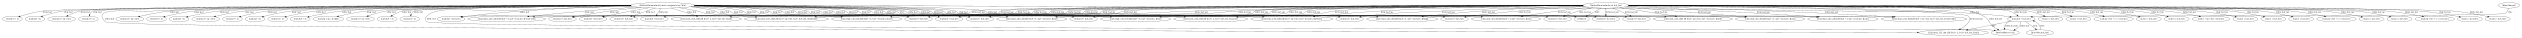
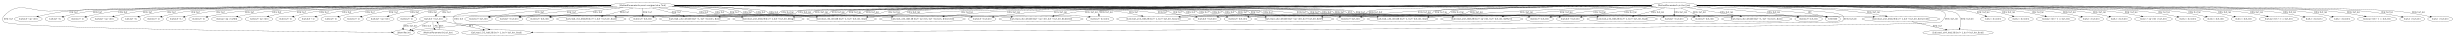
  digraph {
    fontname="IBM Plex Sans"
    node [fontname="IBM Plex Sans"]
    edge [fontname="IBM Plex Sans"]
    n1 [label="(Call,buf + buf_len)"]
    n2 [label="(Call,read_i32_leb128 (buf + 1, buf + buf_len, &val))"]
-   n3 [label="(MethodReturn,int)"]
-   n4 [label="(Identifier,buf_len)"]
+   n3 [label="(Identifier,int)"]
+   n4 [label="(MethodParameterIn,buf_len)"]
    n5 [label="(MethodParameterIn,const unsigned char *buf)"]
    n6 [label="(Call,buf + buf_len)"]
    n7 [label="(Call,buf + buf_len)"]
    n8 [label="(Call,buf + buf_len)"]
    n9 [label="(Call,read_i64_leb128 (buf + 1, buf + buf_len, &val))"]
    n10 [label="(Call,buf + buf_len)"]
    n11 [label="(Call,buf + op->len)"]
    n12 [label="(Call,buf + 1)"]
    n13 [label="(Call,buf + 1)"]
    n14 [label="(Call,read_u64_leb128 (buf + 1, buf + buf_len, &val))"]
    n15 [label="(Call,read_u32_leb128 (buf + 1, buf + buf_len, &val))"]
    n16 [label="(Call,read_u32_leb128 (buf + 1, buf + buf_len, &flag))"]
    n17 [label="(Call,read_i32_leb128 (buf + 1, buf + buf_len, &val))"]
    n18 [label="(Call,buf + op->len)"]
    n19 [label="(Call,read_u32_leb128 (buf + op->len, buf + buf_len, &reserved))"]
    n20 [label="(Call,buf + 1)"]
    n21 [label="(Call,buf + 1)"]
    n22 [label="(Call,buf + buf_len)"]
    n23 [label="(Call,buf + 1)"]
    n24 [label="(Call,read_u32_leb128 (buf + op->len, buf + buf_len, &table[i]))"]
    n25 [label="(Call,buf + 1)"]
    n26 [label="(Call,buf + buf_len)"]
    n27 [label="(Call,op->op = buf[0])"]
    n28 [label="(Call,read_u32_leb128 (buf + 1, buf + buf_len, &count))"]
    n29 [label="(Call,buf + buf_len)"]
    n30 [label="(Call,buf + op->len)"]
    n31 [label="(Call,buf + buf_len)"]
    n32 [label="(Call,read_u32_leb128 (buf + op->len, buf + buf_len, &def))"]
    n33 [label="(Call,buf + 1)"]
    n34 [label="(Call,read_u32_leb128 (buf + 1, buf + buf_len, &reserved))"]
    n35 [label="(Call,buf + buf_len)"]
    n36 [label="(Call,read_u32_leb128 (buf + 1, buf + buf_len, &val))"]
    n37 [label="(Call,buf + 1)"]
    n38 [label="(Call,read_u32_leb128 (buf + op->len, buf + buf_len, &offset))"]
    n39 [label="(Call,buf + 1)"]
    n40 [label="(Call,buf + 1)"]
    n41 [label="(Call,buf + op->len)"]
    n42 [label="(Call,buf + buf_len)"]
    n43 [label="(Call,buf + buf_len)"]
    n44 [label="(Call,read_u32_leb128 (buf + 1, buf + buf_len, &val))"]
    n45 [label="(Call,buf + buf_len)"]
    n46 [label="(Call,buf + buf_len)"]
    n47 [label="(Call,buf + 1)"]
    n48 [label="(Call,read_u32_leb128 (buf + 1, buf + buf_len, &val))"]
    n49 [label="(Call,buf + buf_len)"]
    1000100
    n51 [label="(MethodParameterIn,int buf_len)"]
    n52 [label="(Call,n < buf_len)"]
    n53 [label="(Call,n < buf_len)"]
    n54 [label="(Call,op->len + n <= buf_len)"]
    n55 [label="(Call,n < buf_len)"]
    n56 [label="(Call,n < buf_len)"]
    n57 [label="(Call,n + op->len < buf_len)"]
    n58 [label="(Call,n < buf_len)"]
    n59 [label="(Call,n < buf_len)"]
    n60 [label="(Call,n < buf_len)"]
    n61 [label="(Call,op->len + n <= buf_len)"]
    n62 [label="(Call,n < buf_len)"]
    n63 [label="(Call,n < buf_len)"]
    n64 [label="(Call,op->len + n <= buf_len)"]
    n65 [label="(Call,n < buf_len)"]
    n66 [label="(Call,n < buf_len)"]
-   n67 [label="(Identifier,val)"]
    n1 -> n2 [label="AST: "]
    n1 -> n3 [label="DDG: buf_len"]
    n1 -> n3 [label="DDG: buf"]
    n1 -> n4 [label="CFG: "]
    n4 -> n1 [label="AST: "]
    n5 -> n1 [label="DDG: buf"]
    n5 -> n2 [label="DDG: buf"]
    n5 -> n3 [label="DDG: buf"]
    n5 -> n6 [label="DDG: buf"]
    n5 -> n7 [label="DDG: buf"]
    n5 -> n8 [label="DDG: buf"]
    n5 -> n9 [label="DDG: buf"]
    n5 -> n10 [label="DDG: buf"]
    n5 -> n11 [label="DDG: buf"]
    n5 -> n12 [label="DDG: buf"]
    n5 -> n13 [label="DDG: buf"]
-   n5 -> n14 [label="DDG: buf"]
+   n34 -> n14 [label="DDG: buf"]
    n5 -> n15 [label="DDG: buf"]
    n5 -> n16 [label="DDG: buf"]
    n5 -> n17 [label="DDG: buf"]
    n5 -> n18 [label="DDG: buf"]
    n5 -> n19 [label="DDG: buf"]
    n5 -> n20 [label="DDG: buf"]
    n5 -> n21 [label="DDG: buf"]
    n5 -> n22 [label="DDG: buf"]
    n5 -> n23 [label="DDG: buf"]
    n5 -> n24 [label="DDG: buf"]
    n5 -> n25 [label="DDG: buf"]
    n5 -> n26 [label="DDG: buf"]
    n5 -> n27 [label="DDG: buf"]
    n5 -> n28 [label="DDG: buf"]
    n5 -> n29 [label="DDG: buf"]
    n5 -> n30 [label="DDG: buf"]
    n5 -> n31 [label="DDG: buf"]
    n5 -> n32 [label="DDG: buf"]
    n5 -> n33 [label="DDG: buf"]
    n5 -> n34 [label="DDG: buf"]
    n5 -> n35 [label="DDG: buf"]
    n5 -> n36 [label="DDG: buf"]
    n5 -> n37 [label="DDG: buf"]
    n5 -> n38 [label="DDG: buf"]
    n5 -> n39 [label="DDG: buf"]
    n5 -> n40 [label="DDG: buf"]
    n5 -> n41 [label="DDG: buf"]
    n5 -> n42 [label="DDG: buf"]
    n5 -> n43 [label="DDG: buf"]
    n5 -> n44 [label="DDG: buf"]
    n5 -> n45 [label="DDG: buf"]
    n5 -> n46 [label="DDG: buf"]
    n5 -> n47 [label="DDG: buf"]
    n5 -> n48 [label="DDG: buf"]
    n5 -> n49 [label="DDG: buf"]
    n5 -> 1000100 [label="AST: "]
    n51 -> n1 [label="DDG: buf_len"]
    n51 -> n2 [label="DDG: buf_len"]
    n51 -> n3 [label="DDG: buf_len"]
    n51 -> n6 [label="DDG: buf_len"]
    n51 -> n7 [label="DDG: buf_len"]
    n51 -> n8 [label="DDG: buf_len"]
    n51 -> n9 [label="DDG: buf_len"]
    n51 -> n10 [label="DDG: buf_len"]
    n51 -> n14 [label="DDG: buf_len"]
    n51 -> n15 [label="DDG: buf_len"]
    n51 -> n16 [label="DDG: buf_len"]
    n51 -> n17 [label="DDG: buf_len"]
    n51 -> n19 [label="DDG: buf_len"]
    n51 -> n22 [label="DDG: buf_len"]
    n51 -> n24 [label="DDG: buf_len"]
    n51 -> n26 [label="DDG: buf_len"]
    n51 -> n28 [label="DDG: buf_buf"]
    n51 -> n29 [label="DDG: buf_len"]
    n51 -> n31 [label="DDG: buf_len"]
    n51 -> n32 [label="DDG: buf_len"]
    n51 -> n34 [label="DDG: buf_len"]
    n51 -> n35 [label="DDG: buf_len"]
    n51 -> n36 [label="DDG: buf_len"]
    n51 -> n38 [label="DDG: buf_len"]
    n51 -> n42 [label="DDG: buf_len"]
    n51 -> n43 [label="DDG: buf_len"]
    n51 -> n44 [label="DDG: buf_len"]
    n51 -> n45 [label="DDG: buf_len"]
    n51 -> n46 [label="DDG: buf_len"]
    n51 -> n48 [label="DDG: buf_len"]
    n51 -> n49 [label="DDG: buf_len"]
    n51 -> 1000100 [label="AST: "]
    n51 -> n52 [label="DDG: buf_len"]
    n51 -> n53 [label="DDG: buf_len"]
    n51 -> n54 [label="DDG: buf_len"]
    n51 -> n55 [label="DDG: buf_len"]
    n51 -> n56 [label="DDG: buf_len"]
    n51 -> n57 [label="DDG: buf_len"]
    n51 -> n58 [label="DDG: buf_len"]
    n51 -> n59 [label="DDG: buf_len"]
    n51 -> n60 [label="DDG: buf_len"]
    n51 -> n61 [label="DDG: buf_len"]
    n51 -> n62 [label="DDG: buf_len"]
    n51 -> n63 [label="DDG: buf_len"]
    n51 -> n64 [label="DDG: buf_len"]
    n51 -> n65 [label="DDG: buf_len"]
    n51 -> n66 [label="DDG: buf_len"]
-   n67 -> n1 [label="CFG: "]
  }
